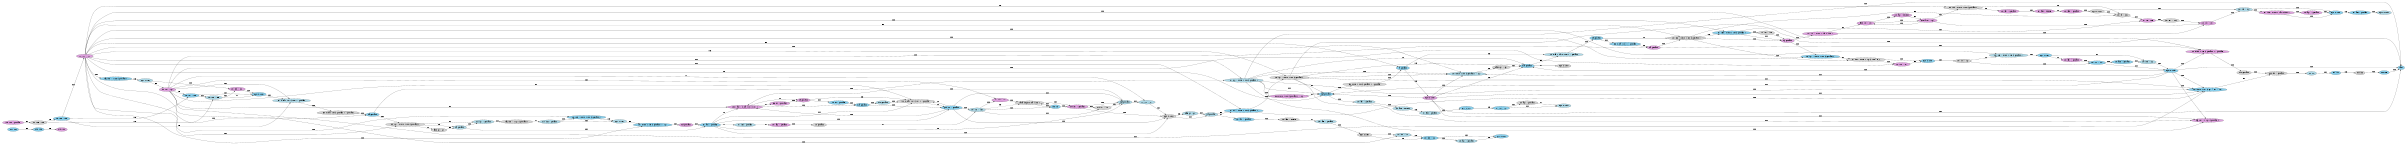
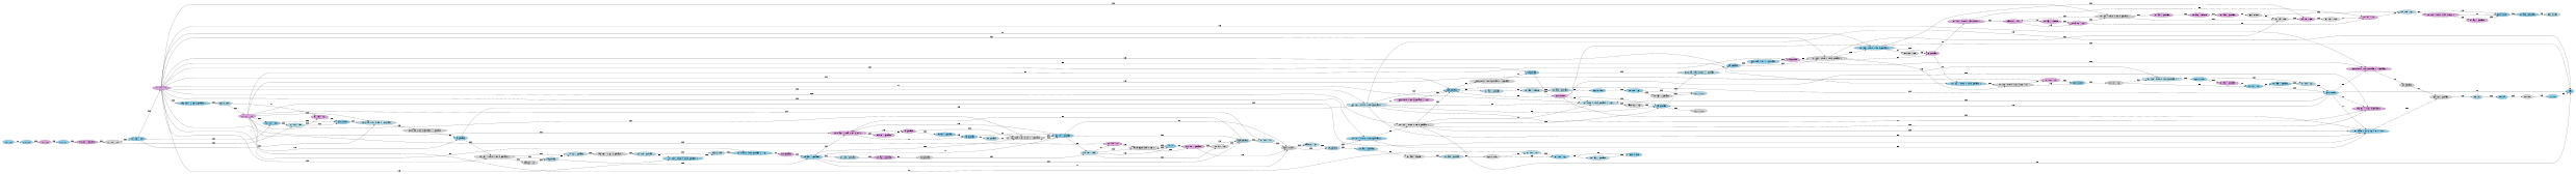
  digraph {
    fontname="DejaVu Sans Mono"
    rankdir=LR
    node [fillcolor=skyblue fontname="DejaVu Sans Mono" style=filled]
    edge [fontname="DejaVu Sans Mono"]
    n1 [label="push r13"]
    n2 [label="push r12"]
    n3 [fillcolor=plum label="push rbp"]
+   n4 [label="push rbx"]
    n5 [fillcolor=plum label="sub rsp , address"]
    n6 [fillcolor=lightgrey label="mov r13 , rdi"]
    n7 [label="mov r12 , rsi"]
    n8 [fillcolor=lightblue label="mov rsi , r13"]
    n9 [fillcolor=plum label="mov rbp , rdx"]
    n10 [label="mov rdx , r12"]
    n11 [fillcolor=lightblue label="mov byte [ rbx + r12 ] , address"]
    n12 [fillcolor=plum label="mov rdi , rax"]
    n13 [label="call symbol"]
    n14 [label="lea rdi , [ rsi + address ]"]
    n15 [label="je address"]
    n16 [fillcolor=lightblue label="mov rax , qword [ rbp + address ]"]
    n17 [fillcolor=lightgrey label="mov rax , qword [ rbp + address ]"]
    n18 [label="jae address"]
    n19 [label="je address"]
    n20 [label="mov rdi , qword [ rbp + address ]"]
    n21 [label="mov qword [ rbp + address ] , rax"]
    n22 [fillcolor=lightblue label="mov qword [ rbp + address ] , rax"]
    n23 [fillcolor=lightgrey label="mov r12 , qword [ rbp + address ]"]
    n24 [label="mov r13 , qword [ rbp + address ]"]
    n25 [label="mov rax , qword [ rbp + address ]"]
    n26 [fillcolor=plum label="add qword [ rbp + address ] , address"]
    n27 [label="mov rdx , qword [ rbp + address ]"]
    n28 [fillcolor=lightgrey label="mov rbp , qword [ rbp + address ]"]
    n29 [fillcolor=lightblue label="mov rdi , qword [ rbp + address ]"]
    n30 [fillcolor=lightgrey label="mov rax , qword [ rbp + address ]"]
    n31 [fillcolor=lightgrey label="cmp byte [ rbp + address ] , address"]
    n32 [fillcolor=lightblue label="call symbol"]
    n33 [label="mov qword [ rdx + rax * 8 ] , rbx"]
    n34 [fillcolor=plum label="cmp qword [ rbp + address ] , rax"]
    n35 [label="jne address"]
    n36 [fillcolor=plum label="lea rcx , [ rax + address ]"]
    n37 [label=retn]
    n38 [fillcolor=lightgrey label="test al , al"]
    n39 [fillcolor=lightblue label="je address"]
    n40 [fillcolor=lightblue label="shr rax , address"]
    n41 [fillcolor=lightblue label="mov edx , address"]
    n42 [fillcolor=lightgrey label="cmp qword [ rbp + address ] , address"]
    n43 [fillcolor=plum label="call symbol"]
    n44 [fillcolor=lightblue label="cmp byte [ rel symbol ] , address"]
    n45 [fillcolor=lightblue label="call symbol"]
    n46 [fillcolor=plum label="jmp address"]
    n47 [fillcolor=lightgrey label="test rax , rax"]
    n48 [fillcolor=plum label="ja address"]
    n49 [fillcolor=lightgrey label="mov r9 , r12"]
    n50 [fillcolor=lightgrey label="mov rdi , qword [ rax + r12 * 8 ]"]
    n51 [fillcolor=lightgrey label="cmp r12 , r13"]
    n52 [fillcolor=plum label="mov r8 , r13"]
    n53 [fillcolor=lightgrey label="jmp address"]
    n54 [fillcolor=plum label="mov edx , address"]
    n55 [label="call symbol"]
    n56 [fillcolor=plum label="mov rbx , rax"]
    n57 [fillcolor=plum label="mov rdi , rbx"]
    n58 [fillcolor=lightblue label="mov rdi , rbx"]
    n59 [fillcolor=plum label="movzx ecx , byte [ rbx + rdx ]"]
    n60 [fillcolor=plum label="je address"]
    n61 [fillcolor=lightgrey label="mov byte [ rbx + rdx ] , address"]
    n62 [fillcolor=plum label="mov rsi , rbx"]
    n63 [fillcolor=lightblue label="mov rsi , rbx"]
    n64 [fillcolor=lightgrey label="repne scasb byte [ rdi ]"]
    n65 [fillcolor=lightgrey label="call symbol"]
    n66 [fillcolor=plum label="cmp cl , address"]
    n67 [fillcolor=plum label="je address"]
    n68 [label="jne address"]
    n69 [label="add rdx , address"]
    n70 [label="call symbol"]
    n71 [label="mov rdi , rax"]
    n72 [fillcolor=lightgrey label="add rsp , address"]
    n73 [fillcolor=lightgrey label="call symbol"]
    n74 [label="mov edx , address"]
    n75 [fillcolor=lightgrey label="lea rsi , [ rax + address ]"]
    n76 [fillcolor=lightblue label="mov esi , string"]
    n77 [fillcolor=lightblue label="mov edi , address"]
    n78 [fillcolor=lightblue label="mov rsi , address"]
    n79 [fillcolor=lightblue label="jae address"]
    n80 [fillcolor=lightblue label="shl rsi , address"]
    n81 [fillcolor=plum label="mov eax , address"]
    n82 [fillcolor=lightblue label="test al , al"]
    n83 [fillcolor=lightblue label="je address"]
    n84 [fillcolor=lightblue label="mov rcx , rsi"]
    n85 [label="call symbol"]
    n86 [label="mov rdi , rax"]
    n87 [fillcolor=lightgrey label="mov eax , address"]
    n88 [fillcolor=lightblue label="call symbol"]
    n89 [label="je address"]
    n90 [label="cmp byte [ rbx ] , address"]
    n91 [fillcolor=lightgrey label="jmp address"]
    n92 [label="not rcx"]
    n93 [fillcolor=lightgrey label="cmp rdx , rcx"]
    n94 [fillcolor=plum label="sub rcx , address"]
    n95 [fillcolor=plum label="mov rbx , qword [ rel symbol ]"]
    n96 [label="cmp cl , address"]
    n97 [fillcolor=lightblue label="jmp address"]
    n98 [fillcolor=lightgrey label="mov rcx , rbp"]
    n99 [fillcolor=plum label="test rbx , rbx"]
    n100 [fillcolor=plum label="mov rdx , rbx"]
    n101 [fillcolor=plum label="mov eax , string"]
    n102 [fillcolor=plum label="cmove rbx , rax"]
    n103 [fillcolor=lightblue label="mov rsi , rax"]
    n104 [label="mov edx , address"]
    n105 [fillcolor=lightgrey label="mov esi , string"]
    n106 [fillcolor=lightblue label="mov edi , address"]
    n107 [fillcolor=plum label="mov esi , string"]
    n108 [fillcolor=plum label="mov edi , address"]
    n109 [fillcolor=lightgrey label="call symbol"]
    n110 [fillcolor=plum label="mov rdi , qword [ rel symbol ]"]
    n111 [label="call symbol"]
    n112 [fillcolor=plum label="mov eax , address"]
    n113 [label="mov edi , address"]
    n114 [fillcolor=lightblue label="call symbol"]
    n115 [fillcolor=lightgrey label="mov rbx , rax"]
    n116 [label="mov rdx , rbx"]
    n117 [label="mov esi , address"]
    n118 [label="call symbol"]
    n119 [fillcolor=plum label="mov ecx , address"]
    n120 [fillcolor=lightblue label="mov rdi , rax"]
    n121 [fillcolor=lightblue label="pop rbx"]
    n122 [label="pop rbp"]
    n123 [fillcolor=lightgrey label="call symbol"]
    n124 [fillcolor=lightblue label="mov eax , address"]
    n125 [label="call symbol"]
    n126 [fillcolor=lightgrey label="pop r12"]
    n127 [label="pop r13"]
    n1 -> n2 [label=DFG]
    n2 -> n3 [label=CFG]
+   n3 -> n4 [label=CFG]
+   n4 -> n5 [label=CFG]
    n5 -> n6 [label=CFG]
    n6 -> n7 [label=CFG]
    n6 -> n8 [label=DFG]
    n7 -> n9 [label=CFG]
    n7 -> n10 [label=DFG]
    n7 -> n11 [label=DFG]
    n8 -> n12 [label=CFG]
    n8 -> n13 [label=DFG]
    n9 -> n14 [label=CFG]
    n9 -> n15 [label=DFG]
    n9 -> n16 [label=DFG]
    n9 -> n17 [label=DFG]
    n9 -> n18 [label=DFG]
    n9 -> n19 [label=DFG]
    n9 -> n20 [label=DFG]
    n9 -> n21 [label=DFG]
    n9 -> n22 [label=DFG]
    n9 -> n23 [label=DFG]
    n9 -> n24 [label=DFG]
    n9 -> n25 [label=DFG]
    n9 -> n26 [label=DFG]
    n9 -> n27 [label=DFG]
    n9 -> n28 [label=DFG]
    n9 -> n29 [label=DFG]
    n9 -> n30 [label=DFG]
    n10 -> n8 [label=CFG]
    n10 -> n13 [label=DFG]
    n11 -> n31 [label=CFG]
    n12 -> n13 [label=DFG]
    n13 -> n11 [label=CFG]
    n14 -> n32 [label=DFG]
    n15 -> n16 [label=CFG]
    n15 -> n17 [label=CFG]
    n16 -> n18 [label=DFG]
    n16 -> n22 [label=DFG]
    n16 -> n33 [label=DFG]
    n16 -> n34 [label=CFG]
    n16 -> n35 [label=DFG]
    n16 -> n36 [label=DFG]
    n16 -> n37 [label=DFG]
    n17 -> n38 [label=CFG]
    n17 -> n39 [label=DFG]
    n17 -> n40 [label=DFG]
    n18 -> n41 [label=CFG]
    n18 -> n42 [label=CFG]
    n19 -> n43 [label=CFG]
    n19 -> n44 [label=CFG]
    n20 -> n45 [label=DFG]
    n21 -> n46 [label=CFG]
    n22 -> n47 [label=CFG]
    n23 -> n24 [label=CFG]
    n23 -> n48 [label=DFG]
    n23 -> n49 [label=DFG]
    n23 -> n50 [label=DFG]
    n24 -> n48 [label=DFG]
    n24 -> n51 [label=CFG]
    n24 -> n52 [label=DFG]
    n25 -> n50 [label=DFG]
    n26 -> n53 [label=CFG]
    n27 -> n30 [label=CFG]
    n27 -> n33 [label=DFG]
    n28 -> n49 [label=DFG]
    n28 -> n54 [label=CFG]
    n29 -> n55 [label=DFG]
    n30 -> n18 [label=DFG]
    n30 -> n22 [label=DFG]
    n30 -> n33 [label=DFG]
    n30 -> n35 [label=DFG]
    n30 -> n36 [label=DFG]
    n30 -> n37 [label=DFG]
    n31 -> n15 [label=CFG]
    n32 -> n12 [label=DFG]
    n32 -> n56 [label=DFG]
    n33 -> n72 [label=CFG]
    n34 -> n18 [label=CFG]
    n35 -> n44 [label=CFG]
    n35 -> n73 [label=CFG]
    n38 -> n39 [label=CFG]
    n39 -> n40 [label=CFG]
    n39 -> n74 [label=CFG]
    n40 -> n75 [label=DFG]
    n41 -> n76 [label=CFG]
    n42 -> n19 [label=CFG]
    n43 -> n18 [label=DFG]
    n43 -> n22 [label=DFG]
    n43 -> n33 [label=DFG]
    n43 -> n35 [label=DFG]
    n43 -> n36 [label=DFG]
    n43 -> n37 [label=DFG]
    n44 -> n89 [label=CFG]
    n45 -> n21 [label=DFG]
    n46 -> n74 [label=CFG]
    n47 -> n35 [label=CFG]
    n48 -> n25 [label=CFG]
    n48 -> n95 [label=CFG]
    n49 -> n52 [label=CFG]
    n50 -> n62 [label=CFG]
    n50 -> n70 [label=DFG]
    n51 -> n48 [label=CFG]
    n52 -> n98 [label=CFG]
    n53 -> n72 [label=CFG]
    n54 -> n107 [label=CFG]
    n55 -> n119 [label=CFG]
    n55 -> n120 [label=DFG]
    n56 -> n10 [label=CFG]
    n56 -> n11 [label=DFG]
    n56 -> n33 [label=DFG]
    n56 -> n57 [label=DFG]
    n56 -> n58 [label=DFG]
    n56 -> n59 [label=DFG]
    n56 -> n60 [label=DFG]
    n56 -> n61 [label=DFG]
    n56 -> n62 [label=DFG]
    n56 -> n63 [label=DFG]
    n57 -> n64 [label=DFG]
    n58 -> n65 [label=DFG]
    n59 -> n66 [label=CFG]
    n59 -> n67 [label=DFG]
    n59 -> n68 [label=DFG]
    n60 -> n23 [label=CFG]
    n60 -> n26 [label=CFG]
    n61 -> n69 [label=CFG]
    n62 -> n70 [label=DFG]
    n63 -> n71 [label=CFG]
    n64 -> n92 [label=DFG]
    n64 -> n94 [label=DFG]
    n65 -> n82 [label=CFG]
    n65 -> n83 [label=DFG]
    n66 -> n67 [label=CFG]
    n67 -> n61 [label=CFG]
    n67 -> n96 [label=CFG]
    n68 -> n69 [label=CFG]
    n68 -> n97 [label=CFG]
    n69 -> n59 [label=DFG]
    n69 -> n61 [label=DFG]
    n69 -> n65 [label=DFG]
    n69 -> n79 [label=DFG]
    n69 -> n84 [label=CFG]
    n70 -> n115 [label=DFG]
    n71 -> n124 [label=CFG]
    n71 -> n125 [label=DFG]
    n72 -> n121 [label=CFG]
    n74 -> n59 [label=DFG]
    n74 -> n61 [label=DFG]
    n74 -> n65 [label=DFG]
    n74 -> n69 [label=DFG]
    n74 -> n78 [label=CFG]
    n74 -> n79 [label=DFG]
    n75 -> n80 [label=DFG]
    n76 -> n77 [label=CFG]
    n77 -> n85 [label=CFG]
    n78 -> n81 [label=CFG]
    n79 -> n58 [label=CFG]
    n79 -> n59 [label=CFG]
    n80 -> n20 [label=CFG]
    n80 -> n45 [label=DFG]
    n81 -> n91 [label=CFG]
    n82 -> n83 [label=CFG]
    n83 -> n27 [label=CFG]
    n83 -> n104 [label=CFG]
    n84 -> n57 [label=CFG]
    n84 -> n64 [label=DFG]
    n84 -> n92 [label=DFG]
    n84 -> n93 [label=DFG]
    n85 -> n86 [label=DFG]
    n86 -> n87 [label=CFG]
    n86 -> n88 [label=DFG]
    n87 -> n88 [label=CFG]
    n89 -> n23 [label=CFG]
    n89 -> n90 [label=CFG]
    n90 -> n60 [label=CFG]
    n91 -> n84 [label=CFG]
    n92 -> n64 [label=DFG]
    n92 -> n94 [label=DFG]
    n93 -> n79 [label=CFG]
    n94 -> n65 [label=DFG]
    n94 -> n79 [label=DFG]
    n94 -> n93 [label=CFG]
    n95 -> n99 [label=DFG]
    n95 -> n100 [label=DFG]
    n96 -> n68 [label=CFG]
    n97 -> n61 [label=CFG]
    n98 -> n100 [label=CFG]
    n99 -> n101 [label=CFG]
    n99 -> n102 [label=DFG]
    n100 -> n103 [label=CFG]
    n101 -> n102 [label=CFG]
    n102 -> n28 [label=CFG]
-   n102 -> n99 [label=DFG]
+   n28 -> n99 [label=DFG]
    n102 -> n100 [label=DFG]
    n103 -> n110 [label=CFG]
    n103 -> n111 [label=DFG]
    n104 -> n105 [label=CFG]
    n105 -> n106 [label=CFG]
    n106 -> n123 [label=CFG]
    n107 -> n108 [label=CFG]
    n108 -> n109 [label=CFG]
    n109 -> n49 [label=CFG]
    n109 -> n103 [label=DFG]
    n110 -> n111 [label=DFG]
    n110 -> n112 [label=CFG]
    n111 -> n113 [label=CFG]
    n112 -> n111 [label=CFG]
    n113 -> n114 [label=CFG]
    n115 -> n29 [label=CFG]
    n115 -> n116 [label=DFG]
    n116 -> n117 [label=CFG]
    n116 -> n118 [label=DFG]
    n117 -> n120 [label=CFG]
    n118 -> n18 [label=DFG]
    n118 -> n22 [label=DFG]
    n118 -> n26 [label=CFG]
    n118 -> n33 [label=DFG]
    n118 -> n35 [label=DFG]
    n118 -> n36 [label=DFG]
    n118 -> n37 [label=DFG]
    n119 -> n116 [label=CFG]
    n120 -> n118 [label=DFG]
    n121 -> n122 [label=CFG]
    n122 -> n126 [label=CFG]
    n123 -> n63 [label=CFG]
    n123 -> n71 [label=DFG]
    n124 -> n125 [label=CFG]
    n126 -> n127 [label=CFG]
    n127 -> n37 [label=CFG]
  }
